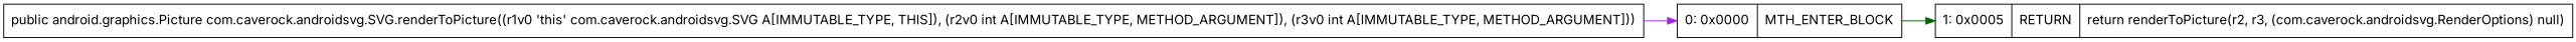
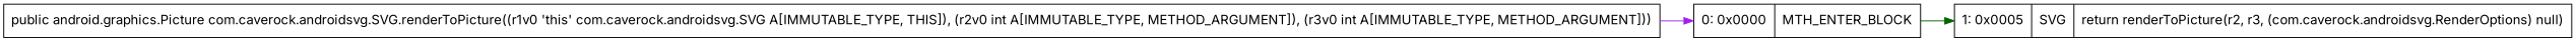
  digraph {
    rankdir=LR
    fontname=Inter
    node [shape=record fontname=Inter]
    edge [fontname=Inter]
    n1 [label="{0\:\ 0x0000|MTH_ENTER_BLOCK\l}"]
-   n2 [label="{1\:\ 0x0005|RETURN\l|return renderToPicture(r2, r3, (com.caverock.androidsvg.RenderOptions) null)\l}"]
+   n2 [label="{1\:\ 0x0005|SVG\l|return renderToPicture(r2, r3, (com.caverock.androidsvg.RenderOptions) null)\l}"]
    n3 [label="{public android.graphics.Picture com.caverock.androidsvg.SVG.renderToPicture((r1v0 'this' com.caverock.androidsvg.SVG A[IMMUTABLE_TYPE, THIS]), (r2v0 int A[IMMUTABLE_TYPE, METHOD_ARGUMENT]), (r3v0 int A[IMMUTABLE_TYPE, METHOD_ARGUMENT])) }"]
    n1 -> n2 [color=darkgreen]
    n3 -> n1 [color=purple]
  }
